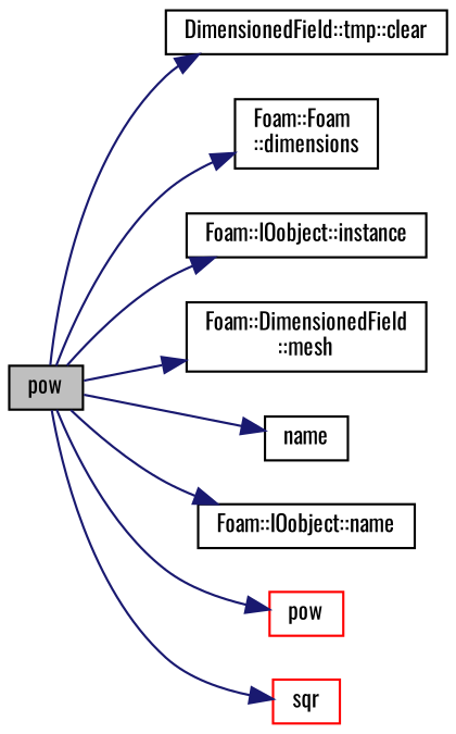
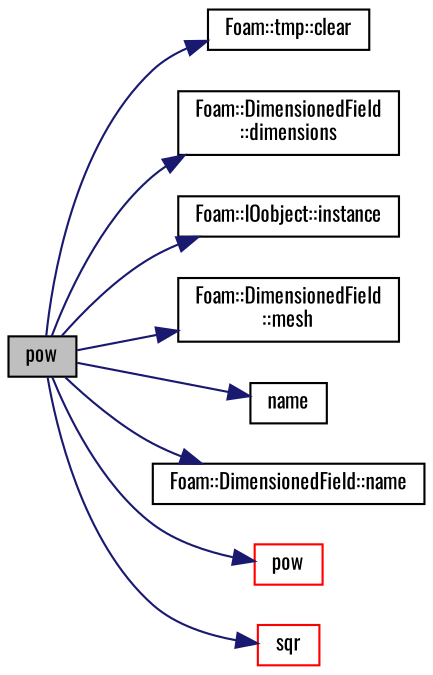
  digraph {
    fontname=Oswald
    rankdir=LR
    node [color=black fontname=Oswald fontsize=10 shape=record]
    edge [color=midnightblue fontname=Oswald fontsize=10 labelfontname=FreeSans labelfontsize=10 style=solid]
    n1 [fillcolor=grey75 fontcolor=black height=0.2 label=pow style=filled width=0.4]
-   n2 [height=0.2 label="DimensionedField::tmp::clear" width=0.4]
-   n3 [height=0.2 label="Foam::Foam\l::dimensions" width=0.4]
+   n2 [height=0.2 label="Foam::tmp::clear" width=0.4]
+   n3 [height=0.2 label="Foam::DimensionedField\l::dimensions" width=0.4]
    n4 [height=0.2 label="Foam::IOobject::instance" width=0.4]
    n5 [height=0.2 label="Foam::DimensionedField\l::mesh" width=0.4]
    n6 [height=0.2 label=name width=0.4]
-   n7 [height=0.2 label="Foam::IOobject::name" width=0.4]
+   n7 [height=0.2 label="Foam::DimensionedField::name" width=0.4]
    n8 [color=red height=0.2 label=pow width=0.4]
    n9 [color=red height=0.2 label=sqr width=0.4]
    n1 -> n2
    n1 -> n3
    n1 -> n4
    n1 -> n5
    n1 -> n6
    n1 -> n7
    n1 -> n8
    n1 -> n9
  }
